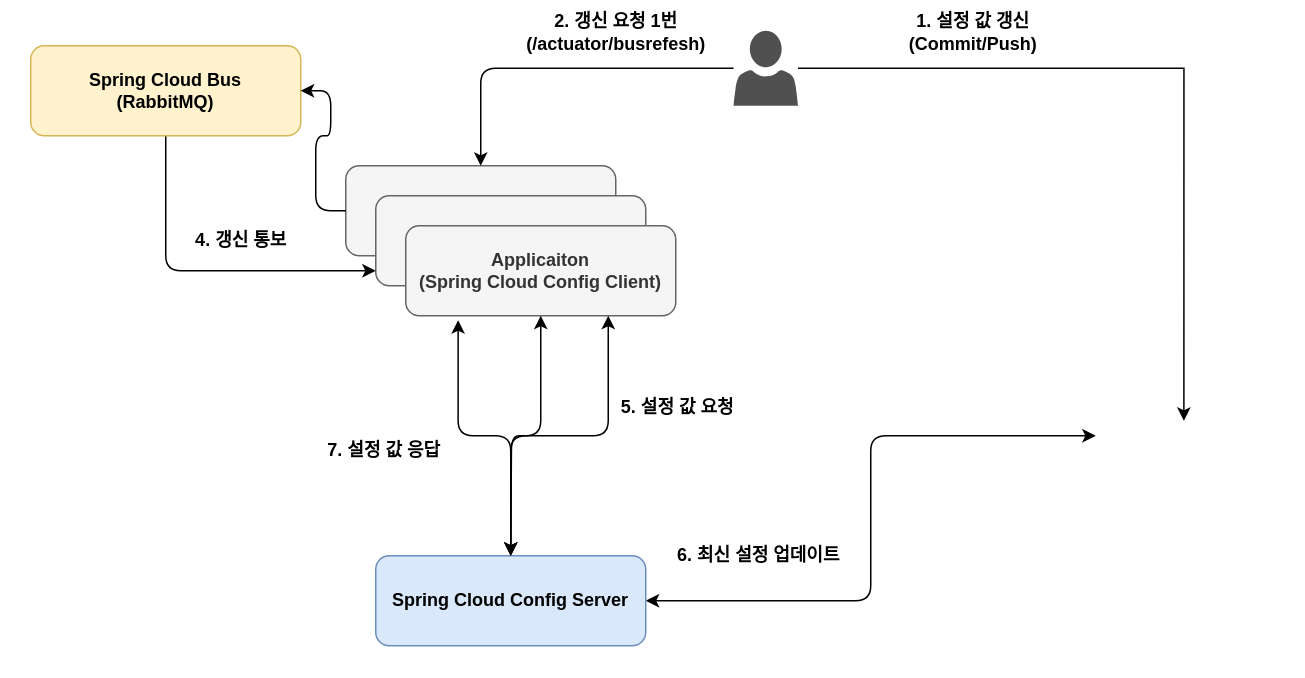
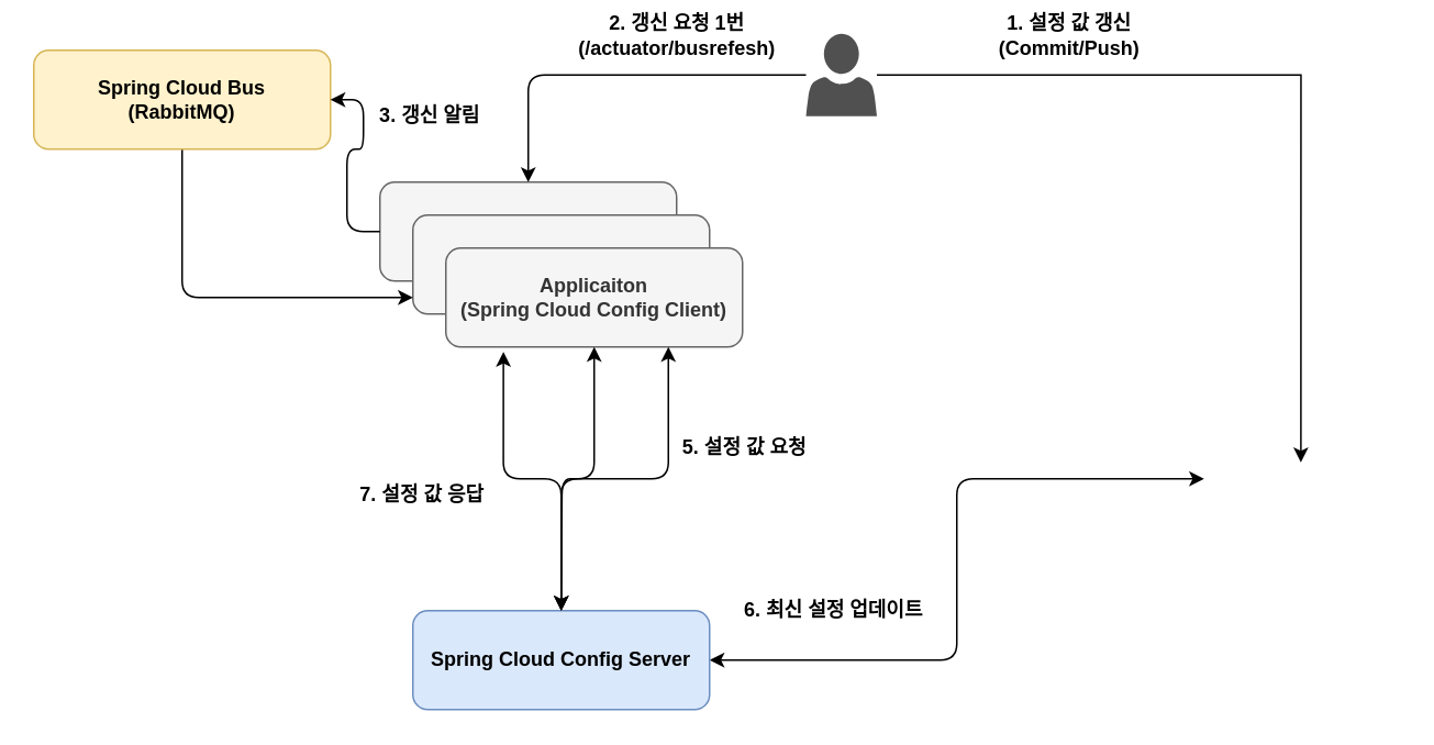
  <mxCell id="0" />
  <mxCell id="1" parent="0" />
  <mxCell id="2" value="" style="group" parent="1" vertex="1" connectable="0"><mxGeometry x="730" y="280" width="117.52" height="60" as="geometry" /></mxCell>
  <mxCell id="3" value="" style="shape=image;imageAspect=0;aspect=fixed;verticalLabelPosition=bottom;verticalAlign=top;image=https://git-scm.com/images/logos/2color-lightbg@2x.png;" parent="2" vertex="1"><mxGeometry width="117.52" height="40" as="geometry" /></mxCell>
  <mxCell id="4" style="edgeStyle=orthogonalEdgeStyle;rounded=0;orthogonalLoop=1;jettySize=auto;html=1;entryX=0.5;entryY=0;entryDx=0;entryDy=0;" parent="1" source="6" target="3" edge="1"><mxGeometry x="-60" y="110" as="geometry" /></mxCell>
  <mxCell id="5" value="&lt;b&gt;&lt;font style=&quot;font-size: 12px&quot;&gt;1. 설정 값 갱신&lt;br&gt;(Commit/Push)&lt;/font&gt;&lt;/b&gt;" style="edgeLabel;html=1;align=center;verticalAlign=middle;resizable=0;points=[];" parent="4" vertex="1" connectable="0"><mxGeometry x="-0.527" y="2" relative="1" as="geometry"><mxPoint y="-23" as="offset" /></mxGeometry></mxCell>
  <mxCell id="6" value="" style="pointerEvents=1;shadow=0;dashed=0;html=1;strokeColor=none;labelPosition=center;verticalLabelPosition=bottom;verticalAlign=top;align=center;fillColor=#505050;shape=mxgraph.mscae.intune.account_portal" parent="1" vertex="1"><mxGeometry x="488.5" y="20" width="43" height="50" as="geometry" /></mxCell>
  <mxCell id="7" style="edgeStyle=orthogonalEdgeStyle;orthogonalLoop=1;jettySize=auto;html=1;entryX=0;entryY=0.25;entryDx=0;entryDy=0;exitX=1;exitY=0.5;exitDx=0;exitDy=0;rounded=1;startArrow=classic;startFill=1;" edge="1" parent="1" source="8" target="3"><mxGeometry relative="1" as="geometry" /></mxCell>
  <mxCell id="8" value="&lt;b&gt;Spring Cloud Config Server&lt;/b&gt;" style="rounded=1;whiteSpace=wrap;html=1;fillColor=#dae8fc;strokeColor=#6c8ebf;" parent="1" vertex="1"><mxGeometry x="250" y="370" width="180" height="60" as="geometry" /></mxCell>
  <mxCell id="9" value="" style="group;" parent="1" vertex="1" connectable="0"><mxGeometry x="230" y="110" width="220" height="100" as="geometry" /></mxCell>
  <mxCell id="10" value="" style="group" vertex="1" connectable="0" parent="9"><mxGeometry width="220" height="100" as="geometry" /></mxCell>
  <mxCell id="11" value="" style="rounded=1;whiteSpace=wrap;html=1;fillColor=#f5f5f5;strokeColor=#666666;fontColor=#333333;" parent="10" vertex="1"><mxGeometry width="180" height="60" as="geometry" /></mxCell>
  <mxCell id="12" value="" style="rounded=1;whiteSpace=wrap;html=1;fillColor=#f5f5f5;strokeColor=#666666;fontColor=#333333;" parent="10" vertex="1"><mxGeometry x="20" y="20" width="180" height="60" as="geometry" /></mxCell>
  <mxCell id="13" value="&lt;b&gt;Applicaiton&lt;br&gt;(Spring Cloud Config Client)&lt;/b&gt;" style="rounded=1;whiteSpace=wrap;html=1;fillColor=#f5f5f5;strokeColor=#666666;fontColor=#333333;" parent="10" vertex="1"><mxGeometry x="40" y="40" width="180" height="60" as="geometry" /></mxCell>
  <mxCell id="14" style="edgeStyle=orthogonalEdgeStyle;rounded=1;orthogonalLoop=1;jettySize=auto;html=1;exitX=0.75;exitY=1;exitDx=0;exitDy=0;entryX=0.5;entryY=0;entryDx=0;entryDy=0;startArrow=classic;startFill=1;" parent="1" source="13" target="8" edge="1"><mxGeometry x="-60" y="110" as="geometry" /></mxCell>
  <mxCell id="15" style="edgeStyle=orthogonalEdgeStyle;rounded=1;orthogonalLoop=1;jettySize=auto;html=1;entryX=0.5;entryY=0;entryDx=0;entryDy=0;" parent="1" source="6" target="11" edge="1"><mxGeometry x="-60" y="110" as="geometry"><mxPoint x="152" y="20" as="targetPoint" /></mxGeometry></mxCell>
  <mxCell id="16" value="&lt;b&gt;&lt;font style=&quot;font-size: 12px&quot;&gt;2. 갱신 요청 1번&lt;br&gt;(/actuator/busrefesh)&lt;/font&gt;&lt;/b&gt;" style="edgeLabel;html=1;align=center;verticalAlign=middle;resizable=0;points=[];" parent="15" vertex="1" connectable="0"><mxGeometry x="-0.123" y="2" relative="1" as="geometry"><mxPoint x="23" y="-27" as="offset" /></mxGeometry></mxCell>
  <mxCell id="17" style="edgeStyle=orthogonalEdgeStyle;rounded=1;orthogonalLoop=1;jettySize=auto;html=1;startArrow=classic;startFill=1;" parent="1" source="13" edge="1"><mxGeometry x="-60" y="110" as="geometry"><mxPoint x="340" y="370" as="targetPoint" /></mxGeometry></mxCell>
  <mxCell id="18" value="&lt;b&gt;&lt;font style=&quot;font-size: 12px&quot;&gt;5. 설정 값 요청&lt;/font&gt;&lt;/b&gt;" style="edgeLabel;html=1;align=center;verticalAlign=middle;resizable=0;points=[];" parent="17" vertex="1" connectable="0"><mxGeometry x="-0.202" y="4" relative="1" as="geometry"><mxPoint x="86" y="-12" as="offset" /></mxGeometry></mxCell>
  <mxCell id="19" style="rounded=1;orthogonalLoop=1;jettySize=auto;html=1;edgeStyle=orthogonalEdgeStyle;entryX=0.5;entryY=0;entryDx=0;entryDy=0;startArrow=classic;startFill=1;exitX=0.194;exitY=1.05;exitDx=0;exitDy=0;exitPerimeter=0;" parent="1" source="13" target="8" edge="1"><mxGeometry x="-60" y="110" as="geometry" /></mxCell>
  <mxCell id="20" value="&lt;b&gt;6. 최신 설정 업데이트&lt;/b&gt;" style="text;html=1;align=center;verticalAlign=middle;resizable=0;points=[];autosize=1;strokeColor=none;" parent="1" vertex="1"><mxGeometry x="440" y="360" width="130" height="20" as="geometry" /></mxCell>
  <mxCell id="21" style="edgeStyle=orthogonalEdgeStyle;rounded=1;orthogonalLoop=1;jettySize=auto;html=1;entryX=0;entryY=0.833;entryDx=0;entryDy=0;entryPerimeter=0;exitX=0.5;exitY=1;exitDx=0;exitDy=0;" parent="1" source="22" target="12" edge="1"><mxGeometry x="-60" y="110" as="geometry" /></mxCell>
  <mxCell id="22" value="&lt;b&gt;Spring Cloud Bus&lt;br&gt;(RabbitMQ)&lt;br&gt;&lt;/b&gt;" style="rounded=1;whiteSpace=wrap;html=1;fillColor=#fff2cc;strokeColor=#d6b656;" parent="1" vertex="1"><mxGeometry x="20" y="30" width="180" height="60" as="geometry" /></mxCell>
- <mxCell id="23" value="&lt;b&gt;4. 갱신 통보&lt;/b&gt;" style="text;html=1;align=center;verticalAlign=middle;resizable=0;points=[];autosize=1;strokeColor=none;" parent="1" vertex="1"><mxGeometry x="120" y="150" width="80" height="20" as="geometry" /></mxCell>
  <mxCell id="24" value="&lt;b&gt;&lt;font style=&quot;font-size: 12px&quot;&gt;7. 설정 값 응답&amp;nbsp;&lt;/font&gt;&lt;/b&gt;" style="edgeLabel;html=1;align=center;verticalAlign=middle;resizable=0;points=[];" parent="1" vertex="1" connectable="0"><mxGeometry x="260" y="230" as="geometry"><mxPoint x="-4" y="69" as="offset" /></mxGeometry></mxCell>
  <mxCell id="25" style="edgeStyle=orthogonalEdgeStyle;rounded=1;orthogonalLoop=1;jettySize=auto;html=1;entryX=1;entryY=0.5;entryDx=0;entryDy=0;" edge="1" parent="1" source="11" target="22"><mxGeometry relative="1" as="geometry" /></mxCell>
+ <mxCell id="26" value="&lt;b&gt;3. 갱신 알림&lt;/b&gt;" style="text;html=1;align=center;verticalAlign=middle;resizable=0;points=[];autosize=1;strokeColor=none;" vertex="1" parent="1"><mxGeometry x="220" y="60" width="80" height="20" as="geometry" /></mxCell>
